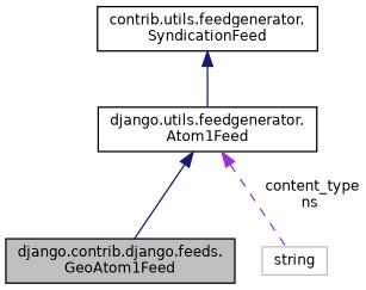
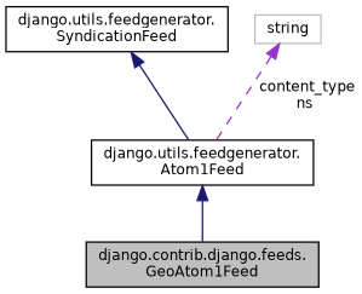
  digraph {
    node [color=black fillcolor=white fontname=Helvetica fontsize=10 shape=record style=filled]
    edge [color=midnightblue dir=back fontname=Helvetica fontsize=10 labelfontname=Helvetica labelfontsize=10 style=solid]
    n1 [fillcolor=grey75 fontcolor=black height=0.2 label="django.contrib.django.feeds.\lGeoAtom1Feed" width=0.4]
    n2 [height=0.2 label="django.utils.feedgenerator.\lAtom1Feed" width=0.4]
-   n3 [height=0.2 label="contrib.utils.feedgenerator.\lSyndicationFeed" width=0.4]
+   n3 [height=0.2 label="django.utils.feedgenerator.\lSyndicationFeed" width=0.4]
    n4 [color=grey75 height=0.2 label=string width=0.4]
    n2 -> n1
    n3 -> n2
-   n2 -> n4 [color=darkorchid3 label=" content_type\nns" style=dashed]
+   n4 -> n2 [color=darkorchid3 label=" content_type\nns" style=dashed]
  }
